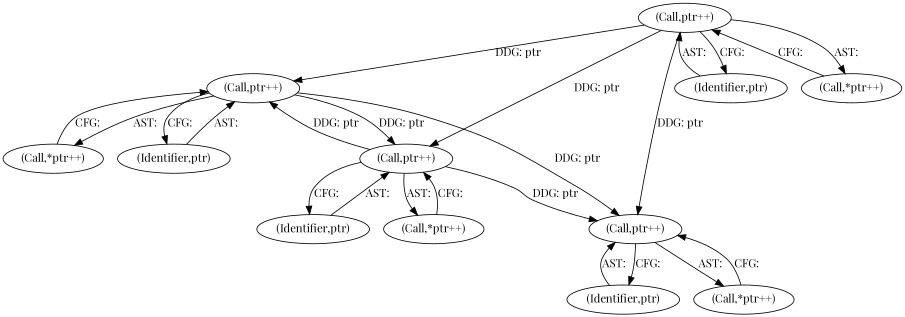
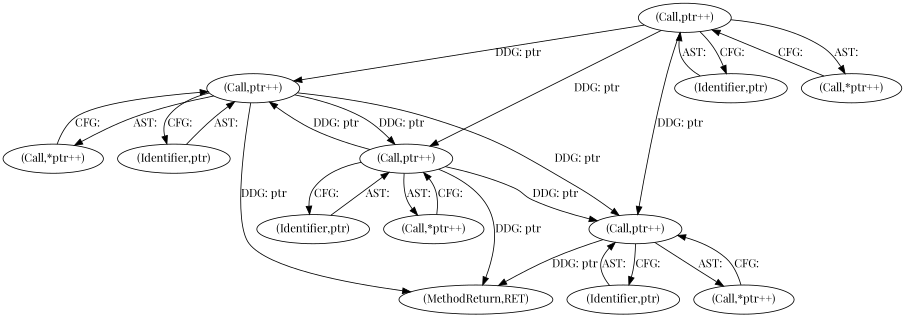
  digraph {
    fontname="Playfair Display"
    node [fontname="Playfair Display"]
    edge [fontname="Playfair Display"]
    n1 [label="(Call,ptr++)"]
    n2 [label="(Identifier,ptr)"]
+   n3 [label="(MethodReturn,RET)"]
    n4 [label="(Call,*ptr++)"]
    n5 [label="(Call,ptr++)"]
    n6 [label="(Call,ptr++)"]
    n7 [label="(Identifier,ptr)"]
    n8 [label="(Call,*ptr++)"]
    n9 [label="(Call,ptr++)"]
    n10 [label="(Identifier,ptr)"]
    n11 [label="(Call,*ptr++)"]
    n12 [label="(Call,*ptr++)"]
    n13 [label="(Identifier,ptr)"]
    n1 -> n2 [label="CFG: "]
+   n1 -> n3 [label="DDG: ptr"]
    n1 -> n4 [label="AST: "]
    n2 -> n1 [label="AST: "]
    n4 -> n1 [label="CFG: "]
    n5 -> n1 [label="DDG: ptr"]
+   n5 -> n3 [label="DDG: ptr"]
    n5 -> n6 [label="DDG: ptr"]
    n5 -> n7 [label="CFG: "]
    n5 -> n8 [label="AST: "]
    n6 -> n1 [label="DDG: ptr"]
+   n6 -> n3 [label="DDG: ptr"]
    n6 -> n5 [label="DDG: ptr"]
    n6 -> n12 [label="AST: "]
    n6 -> n13 [label="CFG: "]
    n7 -> n5 [label="AST: "]
    n8 -> n5 [label="CFG: "]
    n9 -> n1 [label="DDG: ptr"]
    n9 -> n5 [label="DDG: ptr"]
    n9 -> n6 [label="DDG: ptr"]
    n9 -> n10 [label="CFG: "]
    n9 -> n11 [label="AST: "]
    n10 -> n9 [label="AST: "]
    n11 -> n9 [label="CFG: "]
    n12 -> n6 [label="CFG: "]
    n13 -> n6 [label="AST: "]
  }
